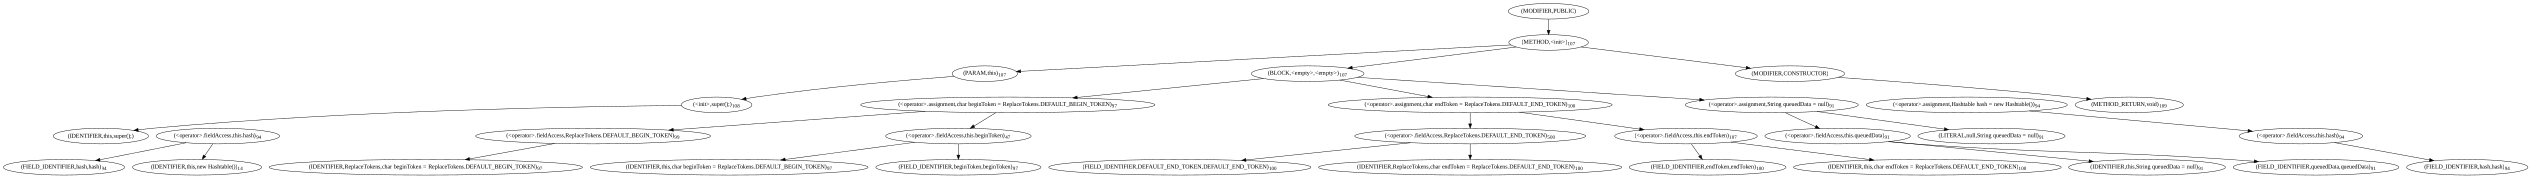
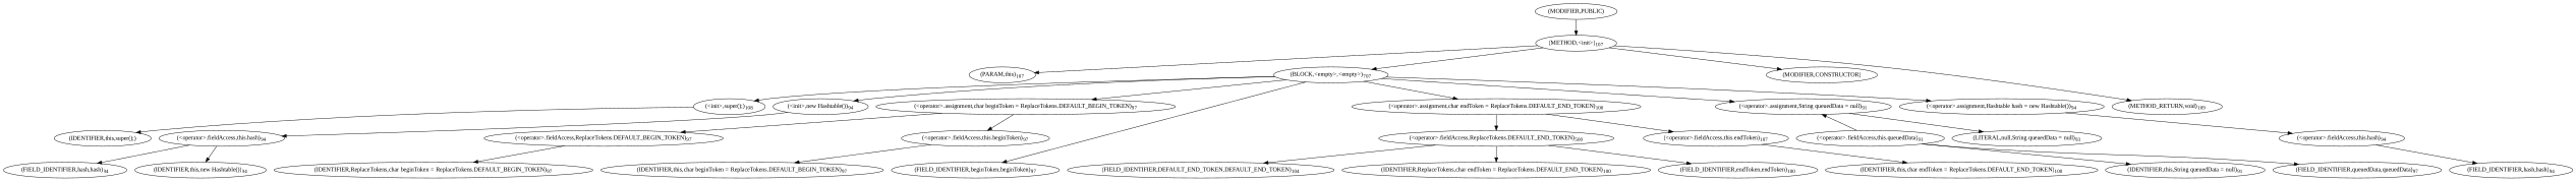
  digraph {
    fontname="Liberation Serif"
    node [fontname="Liberation Serif"]
    edge [fontname="Liberation Serif"]
    n1 [label=<(METHOD,&lt;init&gt;)<SUB>107</SUB>>]
    n2 [label=<(PARAM,this)<SUB>107</SUB>>]
-   n3 [label=<(BLOCK,&lt;empty&gt;,&lt;empty&gt;)<SUB>107</SUB>>]
+   n3 [label=<(BLOCK,&lt;empty&gt;,&lt;empty&gt;)<SUB>707</SUB>>]
    n4 [label=<(MODIFIER,CONSTRUCTOR)>]
    n5 [label=<(METHOD_RETURN,void)<SUB>109</SUB>>]
    n6 [label=<(&lt;operator&gt;.assignment,String queuedData = null)<SUB>91</SUB>>]
    n7 [label=<(&lt;operator&gt;.assignment,Hashtable hash = new Hashtable())<SUB>94</SUB>>]
+   n8 [label=<(&lt;init&gt;,new Hashtable())<SUB>94</SUB>>]
    n9 [label=<(&lt;operator&gt;.assignment,char beginToken = ReplaceTokens.DEFAULT_BEGIN_TOKEN)<SUB>97</SUB>>]
    n10 [label=<(&lt;operator&gt;.assignment,char endToken = ReplaceTokens.DEFAULT_END_TOKEN)<SUB>100</SUB>>]
    n11 [label=<(&lt;init&gt;,super();)<SUB>108</SUB>>]
    n12 [label=<(MODIFIER,PUBLIC)>]
    n13 [label=<(&lt;operator&gt;.fieldAccess,this.queuedData)<SUB>91</SUB>>]
-   n14 [label=<(LITERAL,null,String queuedData = null)<SUB>91</SUB>>]
+   n14 [label=<(LITERAL,null,String queuedData = null)<SUB>93</SUB>>]
    n15 [label=<(&lt;operator&gt;.fieldAccess,this.hash)<SUB>94</SUB>>]
    n16 [label=<(&lt;operator&gt;.fieldAccess,this.hash)<SUB>94</SUB>>]
-   n17 [label=<(&lt;operator&gt;.fieldAccess,this.beginToken)<SUB>47</SUB>>]
-   n18 [label=<(&lt;operator&gt;.fieldAccess,ReplaceTokens.DEFAULT_BEGIN_TOKEN)<SUB>99</SUB>>]
+   n17 [label=<(&lt;operator&gt;.fieldAccess,this.beginToken)<SUB>97</SUB>>]
+   n18 [label=<(&lt;operator&gt;.fieldAccess,ReplaceTokens.DEFAULT_BEGIN_TOKEN)<SUB>97</SUB>>]
    n19 [label=<(&lt;operator&gt;.fieldAccess,this.endToken)<SUB>107</SUB>>]
    n20 [label=<(&lt;operator&gt;.fieldAccess,ReplaceTokens.DEFAULT_END_TOKEN)<SUB>500</SUB>>]
    n21 [label=<(IDENTIFIER,this,super();)>]
    n22 [label=<(IDENTIFIER,this,String queuedData = null)<SUB>91</SUB>>]
-   n23 [label=<(FIELD_IDENTIFIER,queuedData,queuedData)<SUB>91</SUB>>]
+   n23 [label=<(FIELD_IDENTIFIER,queuedData,queuedData)<SUB>97</SUB>>]
    n24 [label=<(FIELD_IDENTIFIER,hash,hash)<SUB>94</SUB>>]
-   n25 [label=<(IDENTIFIER,this,new Hashtable())<SUB>14</SUB>>]
+   n25 [label=<(IDENTIFIER,this,new Hashtable())<SUB>94</SUB>>]
    n26 [label=<(FIELD_IDENTIFIER,hash,hash)<SUB>94</SUB>>]
    n27 [label=<(IDENTIFIER,this,char beginToken = ReplaceTokens.DEFAULT_BEGIN_TOKEN)<SUB>97</SUB>>]
    n28 [label=<(FIELD_IDENTIFIER,beginToken,beginToken)<SUB>97</SUB>>]
    n29 [label=<(IDENTIFIER,ReplaceTokens,char beginToken = ReplaceTokens.DEFAULT_BEGIN_TOKEN)<SUB>97</SUB>>]
    n30 [label=<(IDENTIFIER,this,char endToken = ReplaceTokens.DEFAULT_END_TOKEN)<SUB>100</SUB>>]
    n31 [label=<(FIELD_IDENTIFIER,endToken,endToken)<SUB>100</SUB>>]
    n32 [label=<(IDENTIFIER,ReplaceTokens,char endToken = ReplaceTokens.DEFAULT_END_TOKEN)<SUB>100</SUB>>]
-   n33 [label=<(FIELD_IDENTIFIER,DEFAULT_END_TOKEN,DEFAULT_END_TOKEN)<SUB>100</SUB>>]
+   n33 [label=<(FIELD_IDENTIFIER,DEFAULT_END_TOKEN,DEFAULT_END_TOKEN)<SUB>104</SUB>>]
    n1 -> n2
    n1 -> n3
    n1 -> n4
-   n4 -> n5
+   n1 -> n5
    n3 -> n6
+   n3 -> n7
+   n3 -> n8
    n3 -> n9
    n3 -> n10
-   n2 -> n11
-   n6 -> n13
+   n3 -> n11
+   n13 -> n6
    n6 -> n14
    n7 -> n15
+   n8 -> n16
    n9 -> n17
    n9 -> n18
    n10 -> n19
    n10 -> n20
    n11 -> n21
    n12 -> n1
    n13 -> n22
    n13 -> n23
    n15 -> n24
    n16 -> n25
    n16 -> n26
    n17 -> n27
-   n17 -> n28
+   n3 -> n28
    n18 -> n29
    n19 -> n30
-   n19 -> n31
+   n20 -> n31
    n20 -> n32
    n20 -> n33
  }
